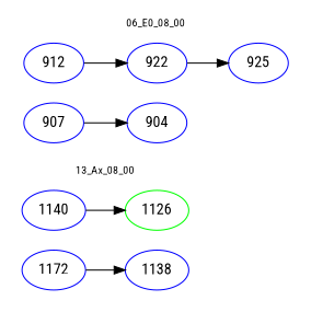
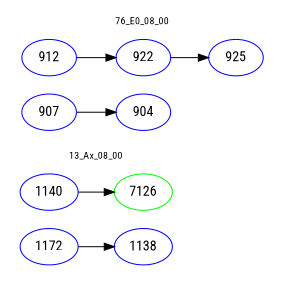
  digraph {
    fontname="Roboto Condensed"
    rankdir=LR
    node [color=blue fontname="Roboto Condensed"]
    edge [color=black fontname="Roboto Condensed"]
    n1 [label=1140]
    n2 [label=1172]
-   n3 [color=green label=1126]
+   n3 [color=green label=7126]
    n4 [label=1138]
    n5 [label=912]
    n6 [label=907]
    n7 [label=922]
    n8 [label=904]
    n9 [label=925]
    subgraph cluster_1 {
      color=white
      fontsize=10
      label="13_Ax_08_00"
      n1
      n2
      n3
      n4
    }
    subgraph cluster_2 {
      color=white
      fontsize=10
-     label="06_E0_08_00"
+     label="76_E0_08_00"
      n5
      n6
      n7
      n8
      n9
    }
    n1 -> n3
    n2 -> n4
    n5 -> n7
    n6 -> n8
    n7 -> n9
  }
